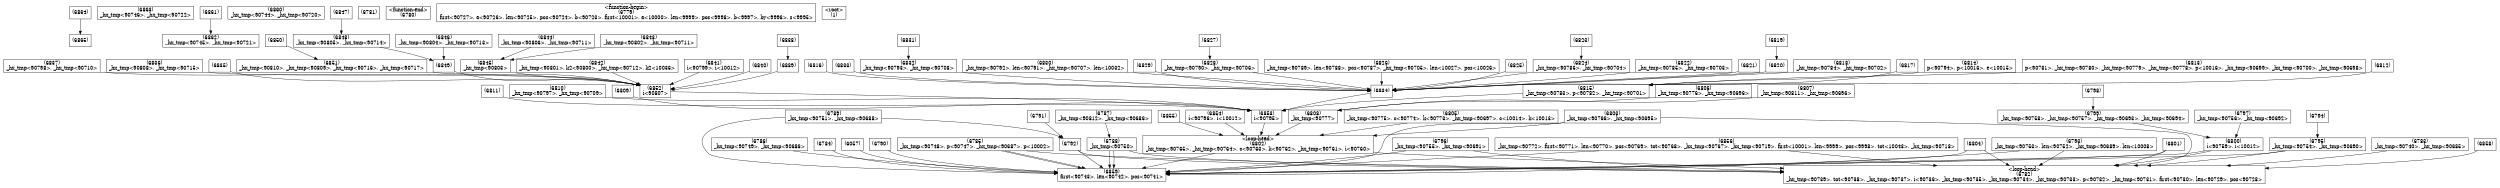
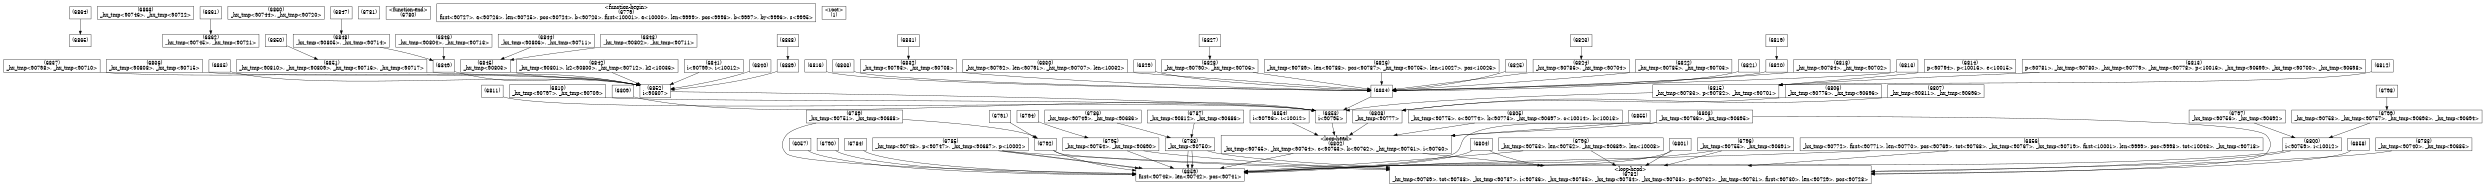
  digraph {
    node [shape=box]
    n1 [label="(6865)"]
    n2 [label="(6864)"]
    n3 [label="(6863)\n_hx_tmp<90746>, _hx_tmp<90722>"]
    n4 [label="(6862)\n_hx_tmp<90745>, _hx_tmp<90721>"]
    n5 [label="(6861)"]
    n6 [label="(6860)\n_hx_tmp<90744>, _hx_tmp<90720>"]
    n7 [label="(6859)\nfirst<90743>, len<90742>, pos<90741>"]
    n8 [label="(6858)"]
    n9 [label="<loop-head>\n(6782)\n_hx_tmp<90739>, tot<90738>, _hx_tmp<90737>, i<90736>, _hx_tmp<90735>, _hx_tmp<90734>, _hx_tmp<90733>, p<90732>, _hx_tmp<90731>, first<90730>, len<90729>, pos<90728>"]
    n10 [label="(6057)"]
    n11 [label="(6856)\n_hx_tmp<90772>, first<90771>, len<90770>, pos<90769>, tot<90768>, _hx_tmp<90767>, _hx_tmp<90719>, first<10001>, len<9999>, pos<9998>, tot<10043>, _hx_tmp<90718>"]
    n12 [label="(6855)"]
    n13 [label="<loop-head>\n(6802)\n_hx_tmp<90765>, _hx_tmp<90764>, c<90763>, k<90762>, _hx_tmp<90761>, i<90760>"]
    n14 [label="(6854)\ni<90796>, i<10012>"]
    n15 [label="(6853)\ni<90795>"]
    n16 [label="(6852)\ni<90807>"]
    n17 [label="(6851)\n_hx_tmp<90810>, _hx_tmp<90809>, _hx_tmp<90716>, _hx_tmp<90717>"]
    n18 [label="(6850)"]
    n19 [label="(6849)"]
    n20 [label="(6848)\n_hx_tmp<90805>, _hx_tmp<90714>"]
    n21 [label="(6847)"]
    n22 [label="(6846)\n_hx_tmp<90804>, _hx_tmp<90713>"]
    n23 [label="(6845)\n_hx_tmp<90803>"]
    n24 [label="(6844)\n_hx_tmp<90806>, _hx_tmp<90711>"]
    n25 [label="(6843)\n_hx_tmp<90802>, _hx_tmp<90711>"]
    n26 [label="(6842)\n_hx_tmp<90801>, k2<90800>, _hx_tmp<90712>, k2<10036>"]
    n27 [label="(6841)\ni<90799>, i<10012>"]
    n28 [label="(6840)"]
    n29 [label="(6889)"]
    n30 [label="(6838)"]
    n31 [label="(6837)\n_hx_tmp<90798>, _hx_tmp<90710>"]
    n32 [label="(6836)\n_hx_tmp<90808>, _hx_tmp<90715>"]
    n33 [label="(6835)"]
    n34 [label="(6834)"]
    n35 [label="(6833)"]
    n36 [label="(6832)\n_hx_tmp<90793>, _hx_tmp<90708>"]
    n37 [label="(6831)"]
    n38 [label="(6830)\n_hx_tmp<90792>, len<90791>, _hx_tmp<90707>, len<10032>"]
    n39 [label="(6829)"]
    n40 [label="(6828)\n_hx_tmp<90790>, _hx_tmp<90706>"]
    n41 [label="(6827)"]
    n42 [label="(6826)\n_hx_tmp<90789>, len<90788>, pos<90787>, _hx_tmp<90705>, len<10027>, pos<10026>"]
    n43 [label="(6825)"]
    n44 [label="(6824)\n_hx_tmp<90786>, _hx_tmp<90704>"]
    n45 [label="(6823)"]
    n46 [label="(6822)\n_hx_tmp<90785>, _hx_tmp<90703>"]
    n47 [label="(6821)"]
    n48 [label="(6820)"]
    n49 [label="(6819)"]
    n50 [label="(6818)\n_hx_tmp<90784>, _hx_tmp<90702>"]
-   n51 [label="(6817)"]
+   n51 [label="(6813)"]
    n52 [label="(6816)"]
    n53 [label="(6815)\n_hx_tmp<90783>, p<90782>, _hx_tmp<90701>"]
    n54 [label="(6814)\np<90794>, p<10016>, e<10015>"]
    n55 [label="(6813)\np<90781>, _hx_tmp<90780>, _hx_tmp<90779>, _hx_tmp<90778>, p<10016>, _hx_tmp<90699>, _hx_tmp<90700>, _hx_tmp<90698>"]
    n56 [label="(6812)"]
    n57 [label="(6811)"]
    n58 [label="(6810)\n_hx_tmp<90797>, _hx_tmp<90709>"]
    n59 [label="(6809)"]
    n60 [label="(6808)\n_hx_tmp<90777>"]
    n61 [label="(6807)\n_hx_tmp<90811>, _hx_tmp<90696>"]
    n62 [label="(6806)\n_hx_tmp<90776>, _hx_tmp<90696>"]
    n63 [label="(6805)\n_hx_tmp<90775>, c<90774>, k<90773>, _hx_tmp<90697>, c<10014>, k<10013>"]
    n64 [label="(6804)"]
    n65 [label="(6803)\n_hx_tmp<90766>, _hx_tmp<90695>"]
    n66 [label="(6801)"]
    n67 [label="(6800)\ni<90759>, i<10012>"]
    n68 [label="(6799)\n_hx_tmp<90758>, _hx_tmp<90757>, _hx_tmp<90693>, _hx_tmp<90694>"]
    n69 [label="(6798)"]
    n70 [label="(6797)\n_hx_tmp<90756>, _hx_tmp<90692>"]
    n71 [label="(6796)\n_hx_tmp<90755>, _hx_tmp<90691>"]
    n72 [label="(6795)\n_hx_tmp<90754>, _hx_tmp<90690>"]
    n73 [label="(6794)"]
    n74 [label="(6793)\n_hx_tmp<90753>, len<90752>, _hx_tmp<90689>, len<10008>"]
    n75 [label="(6792)"]
    n76 [label="(6791)"]
    n77 [label="(6790)"]
    n78 [label="(6789)\n_hx_tmp<90751>, _hx_tmp<90688>"]
    n79 [label="(6788)\n_hx_tmp<90750>"]
    n80 [label="(6787)\n_hx_tmp<90812>, _hx_tmp<90686>"]
    n81 [label="(6786)\n_hx_tmp<90749>, _hx_tmp<90686>"]
    n82 [label="(6785)\n_hx_tmp<90748>, p<90747>, _hx_tmp<90687>, p<10002>"]
    n83 [label="(6784)"]
    n84 [label="(6783)\n_hx_tmp<90740>, _hx_tmp<90685>"]
    n85 [label="(6781)"]
    n86 [label="<function-end>\n(6780)"]
    n87 [label="<function-begin>\n(6779)\nfirst<90727>, a<90726>, len<90725>, pos<90724>, b<90723>, first<10001>, a<10000>, len<9999>, pos<9998>, b<9997>, by<9996>, s<9995>"]
    n88 [label="<root>\n(1)"]
    n2 -> n1
    n5 -> n4
    n8 -> n9
    n10 -> n7
    n11 -> n7
    n11 -> n9
    n12 -> n13
    n13 -> n7
    n13 -> n9
    n14 -> n13
    n15 -> n13
    n16 -> n15
    n17 -> n16
    n18 -> n17
    n19 -> n16
    n20 -> n19
    n21 -> n20
    n22 -> n19
    n23 -> n16
    n24 -> n23
    n25 -> n23
    n26 -> n16
    n27 -> n16
    n28 -> n16
    n29 -> n16
    n30 -> n29
    n31 -> n16
    n32 -> n16
    n33 -> n16
    n34 -> n15
    n35 -> n34
    n36 -> n34
    n37 -> n36
    n38 -> n34
    n39 -> n34
    n40 -> n34
    n41 -> n40
    n42 -> n34
    n43 -> n34
    n44 -> n34
    n45 -> n44
    n46 -> n34
    n47 -> n34
    n48 -> n34
    n49 -> n48
    n50 -> n34
    n51 -> n34
    n52 -> n34
    n53 -> n15
    n54 -> n53
    n55 -> n53
    n56 -> n53
    n57 -> n15
    n58 -> n15
    n59 -> n15
    n60 -> n13
    n61 -> n60
    n62 -> n60
    n63 -> n13
    n64 -> n7
    n64 -> n9
    n65 -> n7
    n65 -> n9
    n65 -> n13
    n66 -> n7
    n66 -> n9
    n67 -> n7
    n67 -> n9
    n68 -> n67
    n69 -> n68
    n70 -> n67
    n71 -> n7
    n71 -> n9
    n72 -> n7
    n72 -> n9
    n73 -> n72
    n74 -> n7
    n74 -> n9
    n75 -> n7
    n75 -> n9
    n76 -> n75
    n77 -> n7
    n78 -> n7
    n78 -> n75
    n79 -> n7
    n79 -> n7
    n79 -> n9
    n80 -> n79
-   n81 -> n7
+   n81 -> n79
    n82 -> n7
    n82 -> n7
    n82 -> n9
    n83 -> n7
    n84 -> n9
  }
